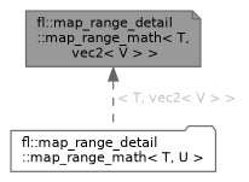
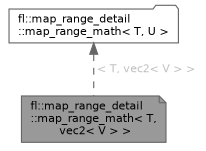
  digraph {
    node [color=gray40 fontname=Helvetica fontsize=10 style=filled]
    n1 [fillcolor=grey60 fontcolor=black height=0.2 label="fl::map_range_detail\l::map_range_math\< T,\l vec2\< V \> \>" shape=note width=0.4]
    n2 [fillcolor=white height=0.2 label="fl::map_range_detail\l::map_range_math\< T, U \>" shape=folder width=0.4]
-   n1 -> n2 [color=gray40 dir=back fontcolor=grey fontname=Helvetica fontsize=10 label=" \< T, vec2\< V \> \>" labelfontname=Helvetica labelfontsize=10 style=dashed]
+   n2 -> n1 [color=gray40 dir=back fontcolor=grey fontname=Helvetica fontsize=10 label=" \< T, vec2\< V \> \>" labelfontname=Helvetica labelfontsize=10 style=dashed]
  }
